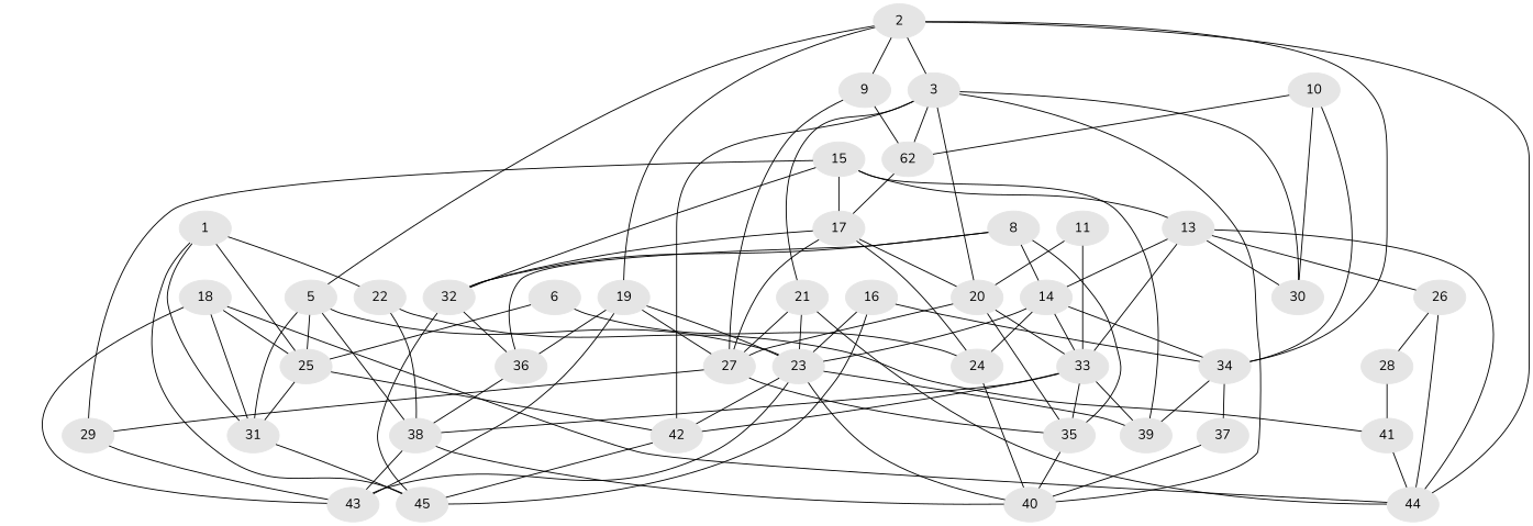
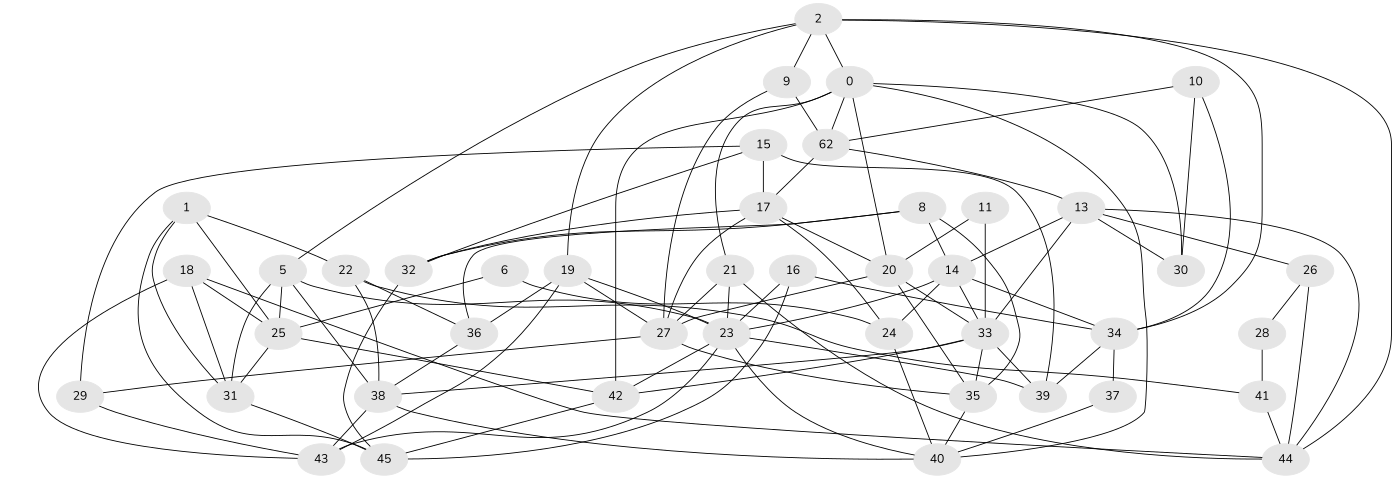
  graph {
    fontname=Nunito
    node [color=gray90 fontname=Nunito style=filled]
    edge [fontname=Nunito weight=1.0]
    1
    22
    25
    31
    45
    38
    36
    41
    42
    2
-   3
+   3 [label=0]
    5
    9
    19
    34
    44
    n17 [label=62]
    20
    21
    30
    40
    23
    27
    43
    39
    37
    13
    17
    35
    33
    6
    24
    8
    14
    32
    29
    10
    11
    26
    28
    15
    16
    18
    1 -- 22
    1 -- 25
    1 -- 31
    1 -- 45
    22 -- 38
-   32 -- 36
+   22 -- 36
    22 -- 41
    25 -- 31
    25 -- 42
    31 -- 45
    38 -- 40
    38 -- 43
    36 -- 38
    41 -- 44
    42 -- 45
    2 -- 3
    2 -- 5
    2 -- 9
    2 -- 19
    2 -- 34
    2 -- 44
    3 -- 42
    3 -- n17
    3 -- 20
    3 -- 21
    3 -- 30
    3 -- 40
    5 -- 25
    5 -- 31
    5 -- 38
    5 -- 23
    9 -- n17
    9 -- 27
    19 -- 36
    19 -- 23
    19 -- 27
    19 -- 43
    34 -- 39
    34 -- 37
-   15 -- 13
+   n17 -- 13
    n17 -- 17
    20 -- 27
    20 -- 35
    20 -- 33
    21 -- 44
    21 -- 23
    21 -- 27
    23 -- 42
    23 -- 40
    23 -- 43
    23 -- 39
    27 -- 35
    27 -- 29
    37 -- 40
    13 -- 44
    13 -- 30
    13 -- 33
    13 -- 14
    13 -- 26
    17 -- 20
    17 -- 27
    17 -- 24
    17 -- 32 [weight=2.0]
    35 -- 40
    33 -- 38
    33 -- 42
    33 -- 39
    33 -- 35 [weight=2.0]
    6 -- 25
    6 -- 24
    24 -- 40
    8 -- 36
    8 -- 35
    8 -- 14
    8 -- 32
    14 -- 34
    14 -- 23
    14 -- 33
    14 -- 24
    32 -- 45
    29 -- 43
    10 -- 34
    10 -- n17
    10 -- 30
    11 -- 20
    11 -- 33
    26 -- 44
    26 -- 28
    28 -- 41
    15 -- 39
    15 -- 17
    15 -- 32
    15 -- 29
    16 -- 45
    16 -- 34
    16 -- 23
    18 -- 25
    18 -- 31
    18 -- 44
    18 -- 43
  }
